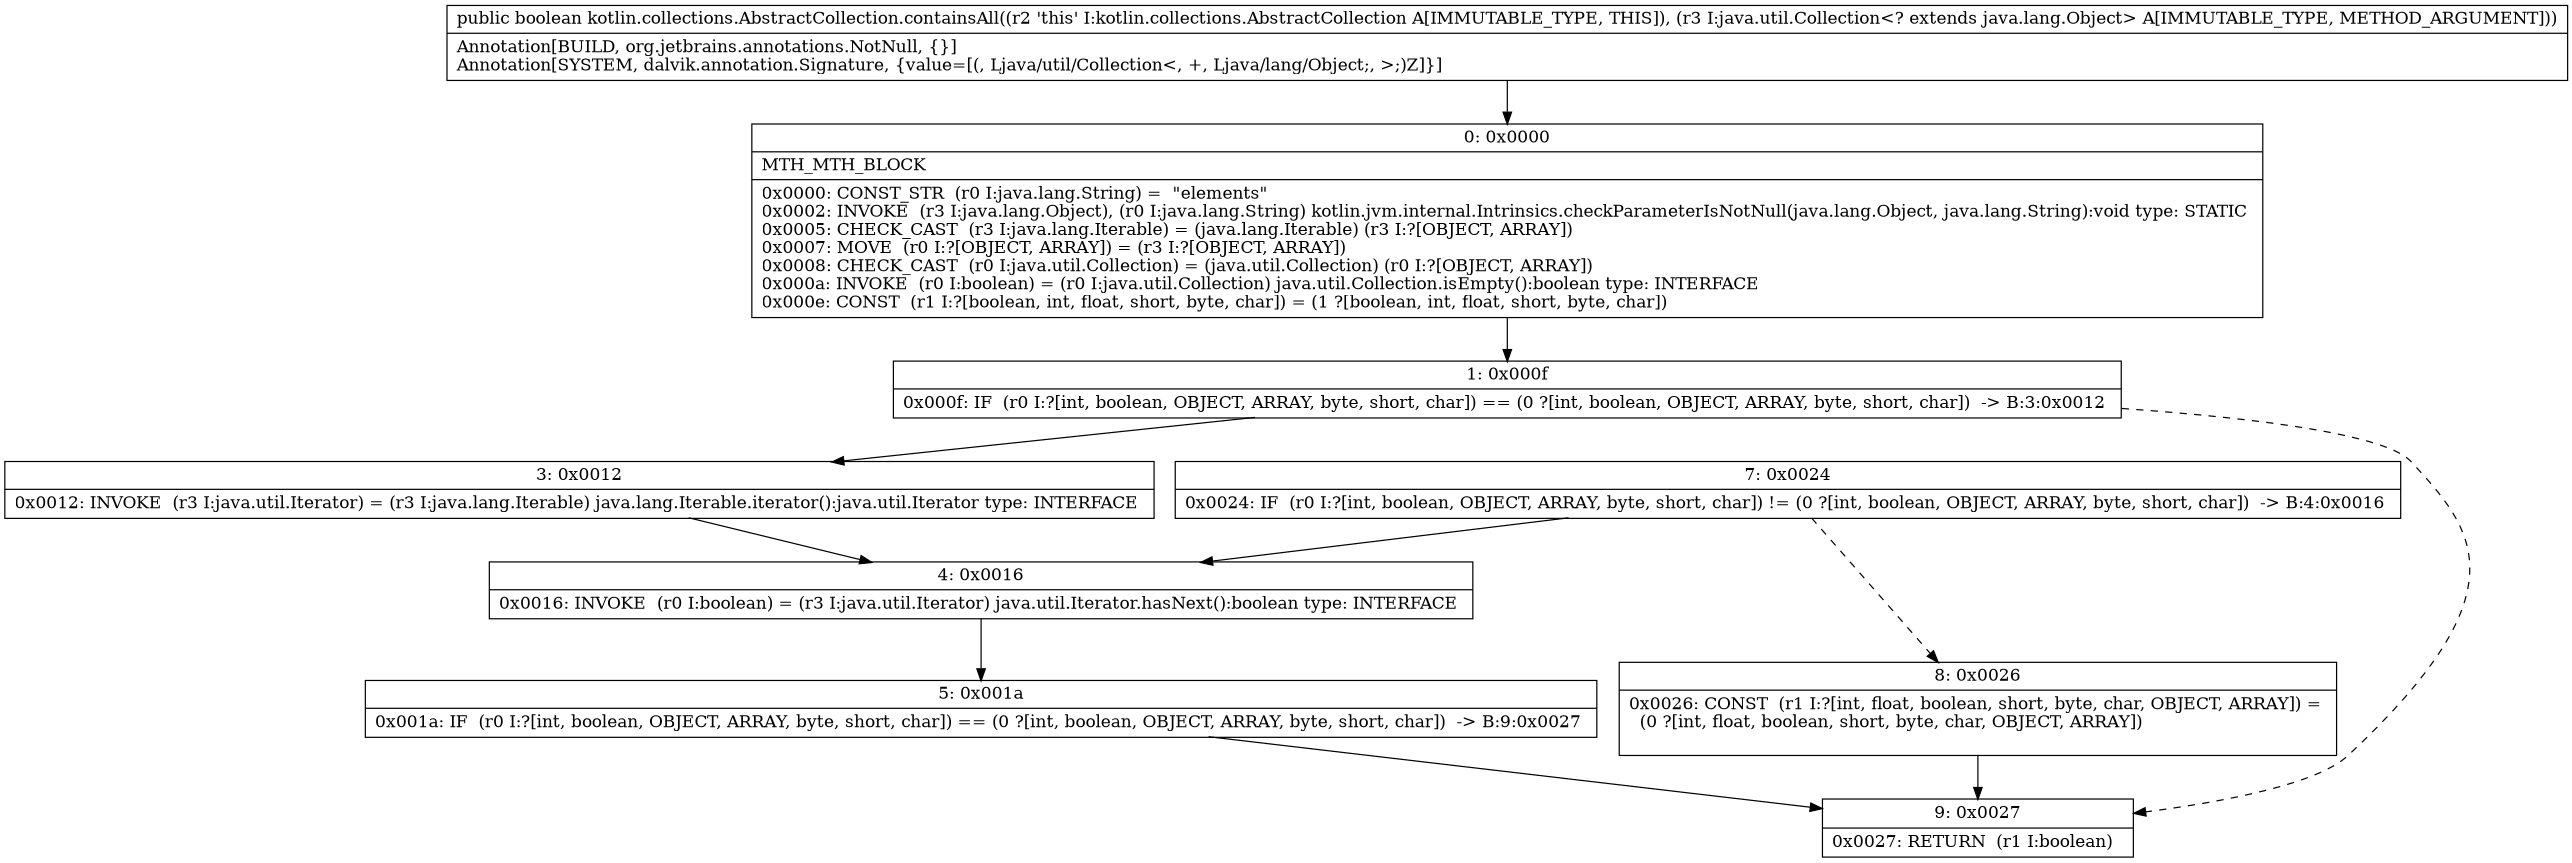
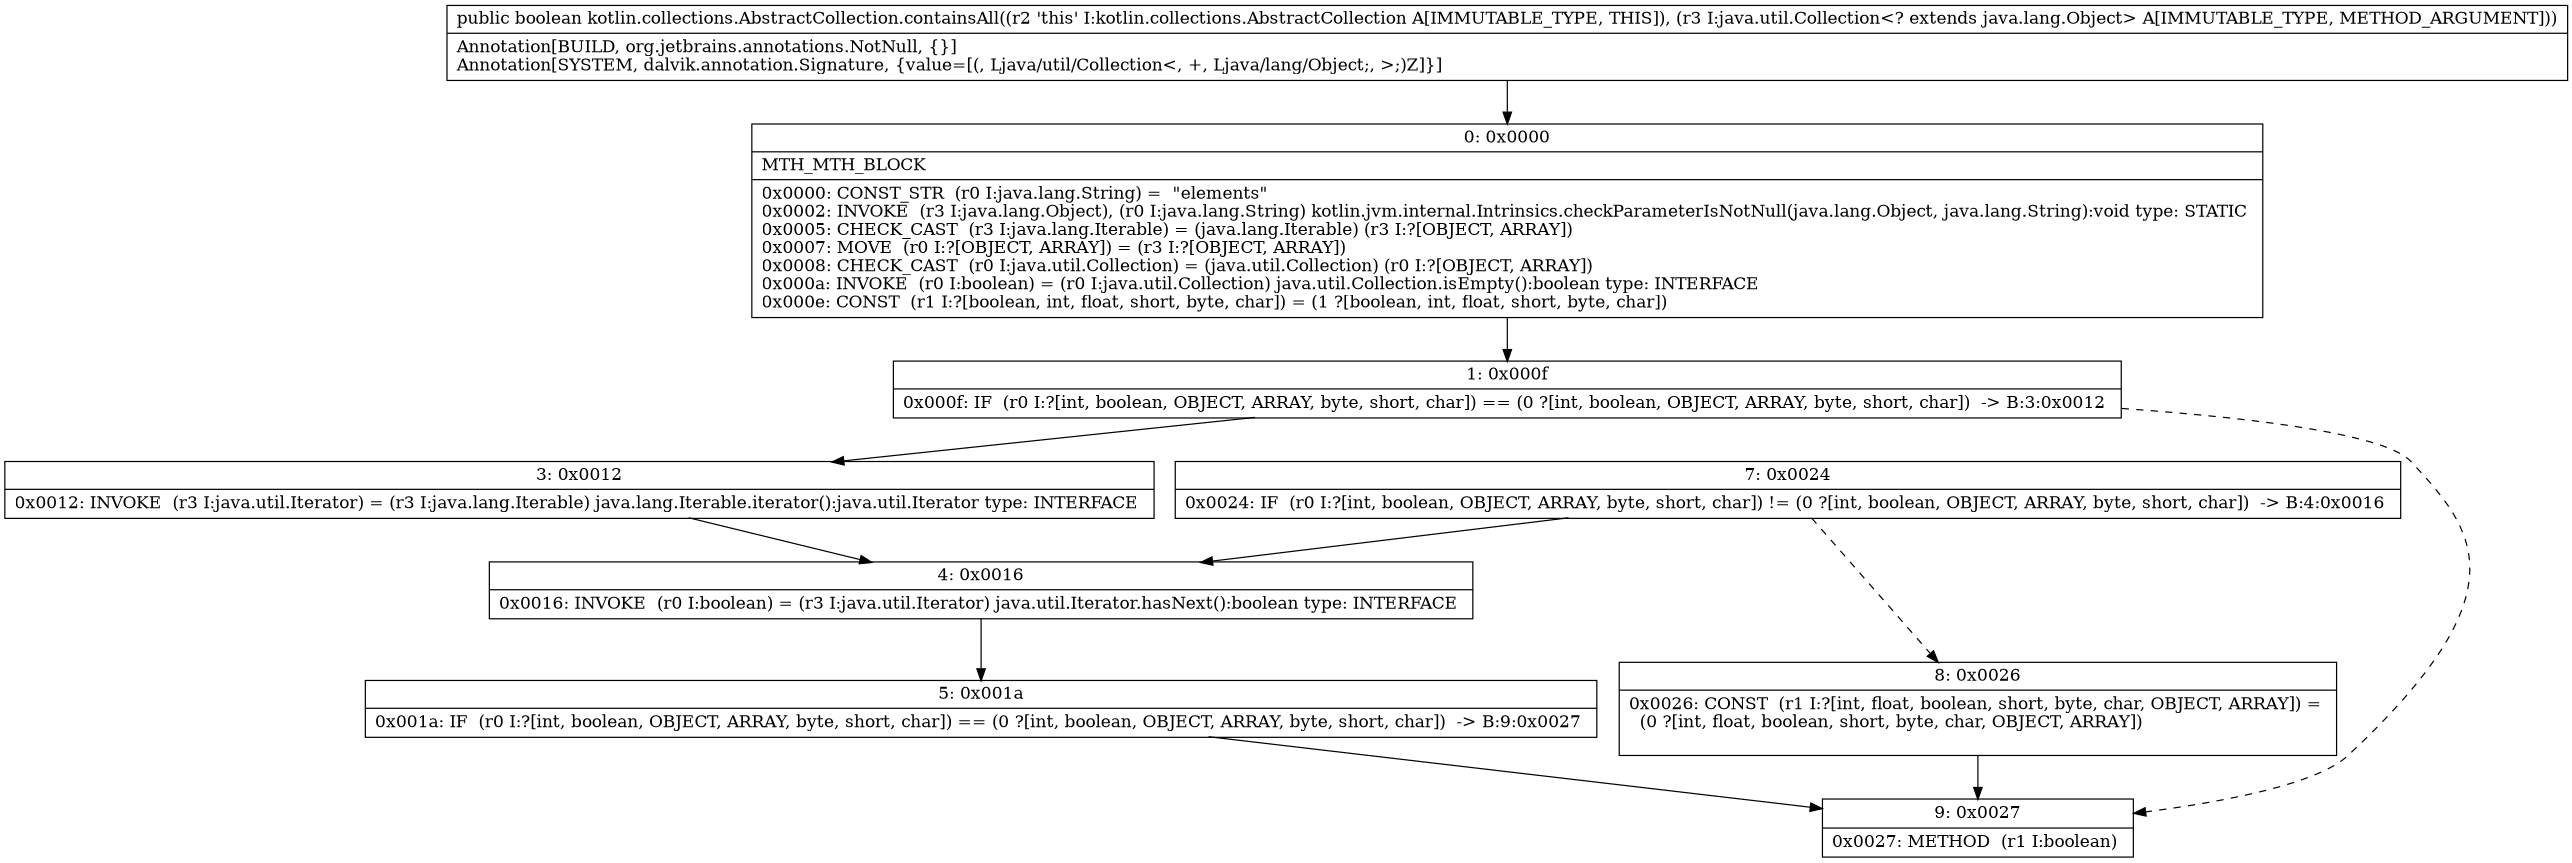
  digraph {
    node [shape=record]
    n1 [label="{0\:\ 0x0000|MTH_MTH_BLOCK\l|0x0000: CONST_STR  (r0 I:java.lang.String) =  \"elements\" \l0x0002: INVOKE  (r3 I:java.lang.Object), (r0 I:java.lang.String) kotlin.jvm.internal.Intrinsics.checkParameterIsNotNull(java.lang.Object, java.lang.String):void type: STATIC \l0x0005: CHECK_CAST  (r3 I:java.lang.Iterable) = (java.lang.Iterable) (r3 I:?[OBJECT, ARRAY]) \l0x0007: MOVE  (r0 I:?[OBJECT, ARRAY]) = (r3 I:?[OBJECT, ARRAY]) \l0x0008: CHECK_CAST  (r0 I:java.util.Collection) = (java.util.Collection) (r0 I:?[OBJECT, ARRAY]) \l0x000a: INVOKE  (r0 I:boolean) = (r0 I:java.util.Collection) java.util.Collection.isEmpty():boolean type: INTERFACE \l0x000e: CONST  (r1 I:?[boolean, int, float, short, byte, char]) = (1 ?[boolean, int, float, short, byte, char]) \l}"]
    n2 [label="{1\:\ 0x000f|0x000f: IF  (r0 I:?[int, boolean, OBJECT, ARRAY, byte, short, char]) == (0 ?[int, boolean, OBJECT, ARRAY, byte, short, char])  \-\> B:3:0x0012 \l}"]
    n3 [label="{3\:\ 0x0012|0x0012: INVOKE  (r3 I:java.util.Iterator) = (r3 I:java.lang.Iterable) java.lang.Iterable.iterator():java.util.Iterator type: INTERFACE \l}"]
-   n4 [label="{9\:\ 0x0027|0x0027: RETURN  (r1 I:boolean) \l}"]
+   n4 [label="{9\:\ 0x0027|0x0027: METHOD  (r1 I:boolean) \l}"]
    n5 [label="{4\:\ 0x0016|0x0016: INVOKE  (r0 I:boolean) = (r3 I:java.util.Iterator) java.util.Iterator.hasNext():boolean type: INTERFACE \l}"]
    n6 [label="{5\:\ 0x001a|0x001a: IF  (r0 I:?[int, boolean, OBJECT, ARRAY, byte, short, char]) == (0 ?[int, boolean, OBJECT, ARRAY, byte, short, char])  \-\> B:9:0x0027 \l}"]
    n7 [label="{7\:\ 0x0024|0x0024: IF  (r0 I:?[int, boolean, OBJECT, ARRAY, byte, short, char]) != (0 ?[int, boolean, OBJECT, ARRAY, byte, short, char])  \-\> B:4:0x0016 \l}"]
    n8 [label="{8\:\ 0x0026|0x0026: CONST  (r1 I:?[int, float, boolean, short, byte, char, OBJECT, ARRAY]) = \l  (0 ?[int, float, boolean, short, byte, char, OBJECT, ARRAY])\l \l}"]
    n9 [label="{public boolean kotlin.collections.AbstractCollection.containsAll((r2 'this' I:kotlin.collections.AbstractCollection A[IMMUTABLE_TYPE, THIS]), (r3 I:java.util.Collection\<? extends java.lang.Object\> A[IMMUTABLE_TYPE, METHOD_ARGUMENT]))  | Annotation[BUILD, org.jetbrains.annotations.NotNull, \{\}]\lAnnotation[SYSTEM, dalvik.annotation.Signature, \{value=[(, Ljava\/util\/Collection\<, +, Ljava\/lang\/Object;, \>;)Z]\}]\l}"]
    n1 -> n2
    n2 -> n3
    n2 -> n4 [style=dashed]
    n3 -> n5
    n5 -> n6
    n6 -> n4
    n7 -> n5
    n7 -> n8 [style=dashed]
    n8 -> n4
    n9 -> n1
  }
